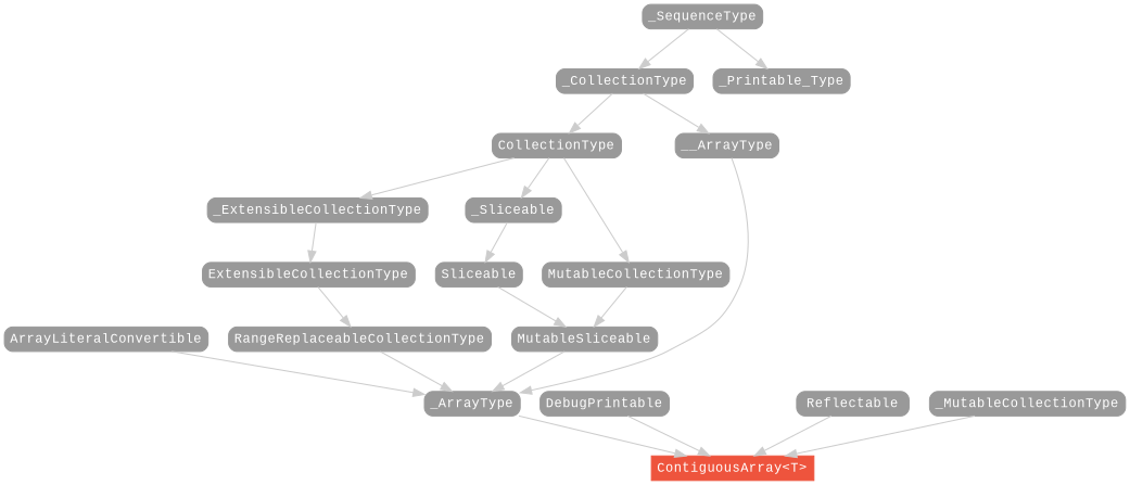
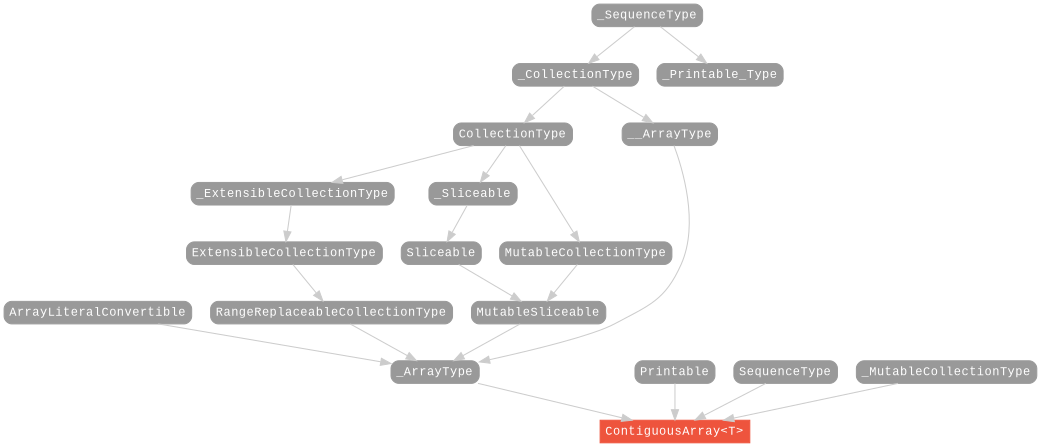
  strict digraph {
    fontname="Liberation Mono"
    node [color="#999999" fillcolor="#999999" fontcolor=white fontname="Liberation Mono" fontsize=12 margin="0.07,0.05" shape=box style="filled,rounded"]
    edge [color="#cccccc" fontname="Liberation Mono"]
    "ContiguousArray<T>" [color="#ee543d" fillcolor="#ee543d" height=0.3 style=filled]
    ArrayLiteralConvertible [height=0.3]
    _ArrayType [height=0.3]
    CollectionType [height=0.3]
    MutableCollectionType [height=0.3]
    _ExtensibleCollectionType [height=0.3]
    _Sliceable [height=0.3]
    MutableSliceable [height=0.3]
    ExtensibleCollectionType [height=0.3]
    Sliceable [height=0.3]
-   DebugPrintable [height=0.3]
    RangeReplaceableCollectionType [height=0.3]
-   Reflectable [height=0.3]
+   Printable [height=0.3]
+   Reflectable [height=0.3 label=SequenceType]
    _CollectionType [height=0.3]
    __ArrayType [height=0.3]
    n17 [height=0.3 label=_MutableCollectionType]
    _SequenceType [height=0.3]
    n19 [height=0.3 label=_Printable_Type]
    subgraph sub_1 {
      rank=max
      "ContiguousArray<T>"
    }
    ArrayLiteralConvertible -> _ArrayType
    _ArrayType -> "ContiguousArray<T>"
    CollectionType -> MutableCollectionType
    CollectionType -> _ExtensibleCollectionType
    CollectionType -> _Sliceable
    MutableCollectionType -> MutableSliceable
    _ExtensibleCollectionType -> ExtensibleCollectionType
    _Sliceable -> Sliceable
    MutableSliceable -> _ArrayType
    ExtensibleCollectionType -> RangeReplaceableCollectionType
    Sliceable -> MutableSliceable
-   DebugPrintable -> "ContiguousArray<T>"
    RangeReplaceableCollectionType -> _ArrayType
+   Printable -> "ContiguousArray<T>"
    Reflectable -> "ContiguousArray<T>"
    _CollectionType -> CollectionType
    _CollectionType -> __ArrayType
    __ArrayType -> _ArrayType
    n17 -> "ContiguousArray<T>"
    _SequenceType -> _CollectionType
    _SequenceType -> n19
  }
